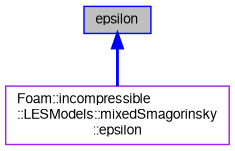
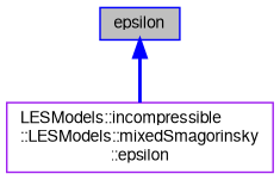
  digraph {
    rankdir=TB
    node [fontname=FreeSans fontsize=10 shape=record]
    n1 [color=blue fillcolor=grey75 fontcolor=black height=0.2 label=epsilon style=filled width=0.4]
-   n2 [color=purple height=0.2 label="Foam::incompressible\l::LESModels::mixedSmagorinsky\l::epsilon" width=0.4]
+   n2 [color=purple height=0.2 label="LESModels::incompressible\l::LESModels::mixedSmagorinsky\l::epsilon" width=0.4]
    n1 -> n2 [color=blue dir=back fontname=FreeSans fontsize=10 labelfontname=FreeSans labelfontsize=10 style=bold]
  }
